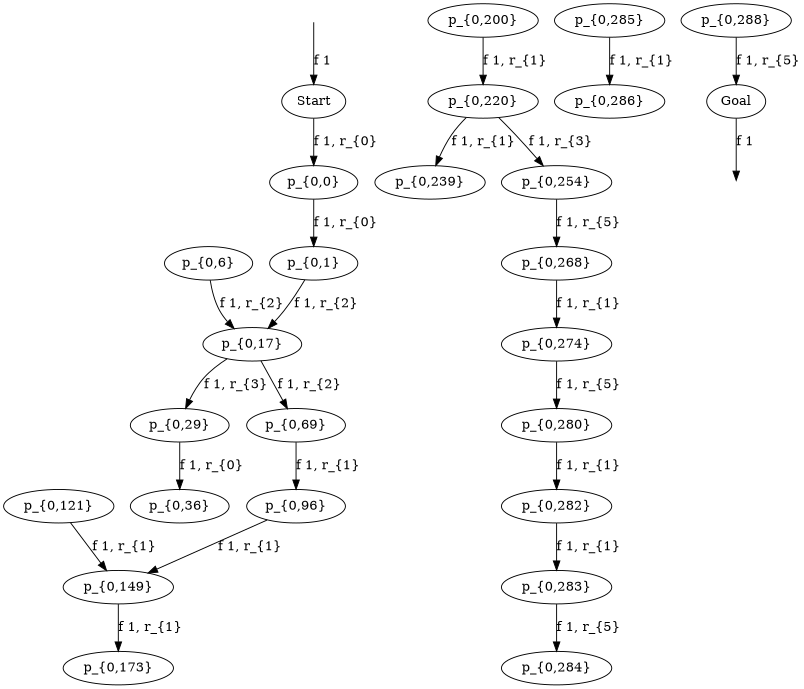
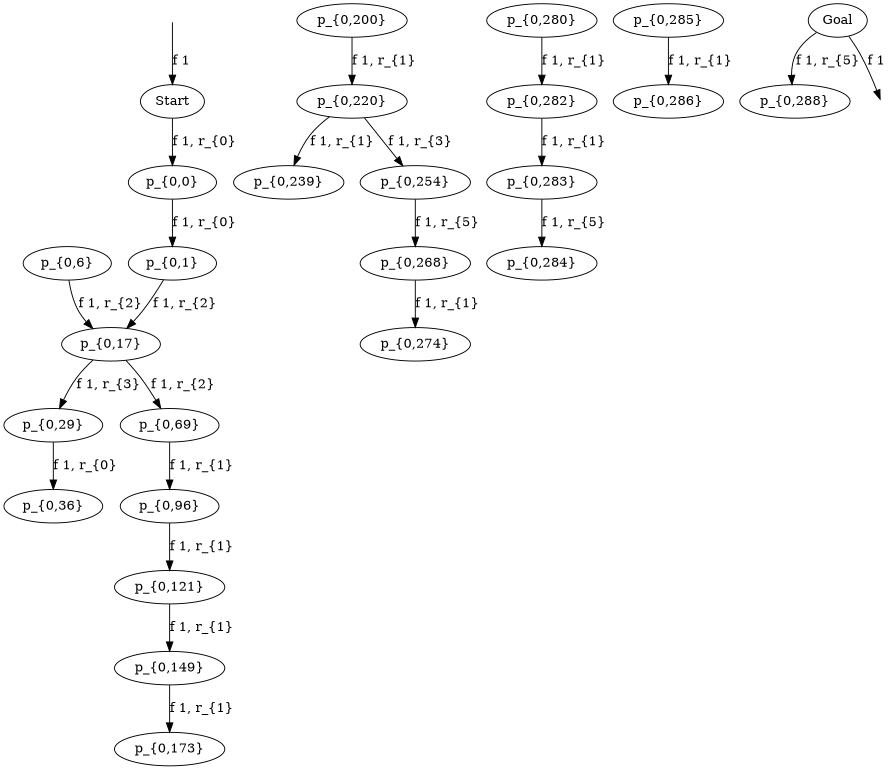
  digraph {
    node [shape=ellipse]
    n1 [label=Start]
    n2 [label="p_{0,0}"]
    n3 [label="p_{0,1}"]
    n4 [label="p_{0,17}"]
    n5 [label="p_{0,6}"]
    n6 [label="p_{0,29}"]
    n7 [label="p_{0,69}"]
    n8 [label="p_{0,36}"]
    n9 [label="p_{0,96}"]
    n10 [label="p_{0,121}"]
    n11 [label="p_{0,149}"]
    n12 [label="p_{0,173}"]
    n13 [label="p_{0,200}"]
    n14 [label="p_{0,220}"]
    n15 [label="p_{0,239}"]
    n16 [label="p_{0,254}"]
    n17 [label="p_{0,268}"]
    n18 [label="p_{0,274}"]
    n19 [label="p_{0,280}"]
    n20 [label="p_{0,282}"]
    n21 [label="p_{0,283}"]
    n22 [label="p_{0,284}"]
    n23 [label="p_{0,285}"]
    n24 [label="p_{0,286}"]
    n25 [label="p_{0,288}"]
    n26 [label=Goal]
    "1152-0-IOFlow" [shape=point style=invis]
    "0-0-IOFlow" [shape=point style=invis]
    n1 -> n2 [label="f 1, r_{0}"]
    n2 -> n3 [label="f 1, r_{0}"]
    n3 -> n4 [label="f 1, r_{2}"]
    n4 -> n6 [label="f 1, r_{3}"]
    n4 -> n7 [label="f 1, r_{2}"]
    n5 -> n4 [label="f 1, r_{2}"]
    n6 -> n8 [label="f 1, r_{0}"]
    n7 -> n9 [label="f 1, r_{1}"]
-   n9 -> n11 [label="f 1, r_{1}"]
+   n9 -> n10 [label="f 1, r_{1}"]
    n10 -> n11 [label="f 1, r_{1}"]
    n11 -> n12 [label="f 1, r_{1}"]
    n13 -> n14 [label="f 1, r_{1}"]
    n14 -> n15 [label="f 1, r_{1}"]
    n14 -> n16 [label="f 1, r_{3}"]
    n16 -> n17 [label="f 1, r_{5}"]
    n17 -> n18 [label="f 1, r_{1}"]
-   n18 -> n19 [label="f 1, r_{5}"]
    n19 -> n20 [label="f 1, r_{1}"]
    n20 -> n21 [label="f 1, r_{1}"]
    n21 -> n22 [label="f 1, r_{5}"]
    n23 -> n24 [label="f 1, r_{1}"]
-   n25 -> n26 [label="f 1, r_{5}"]
+   n26 -> n25 [label="f 1, r_{5}"]
    n26 -> "1152-0-IOFlow" [label="f 1"]
    "0-0-IOFlow" -> n1 [label="f 1"]
  }
